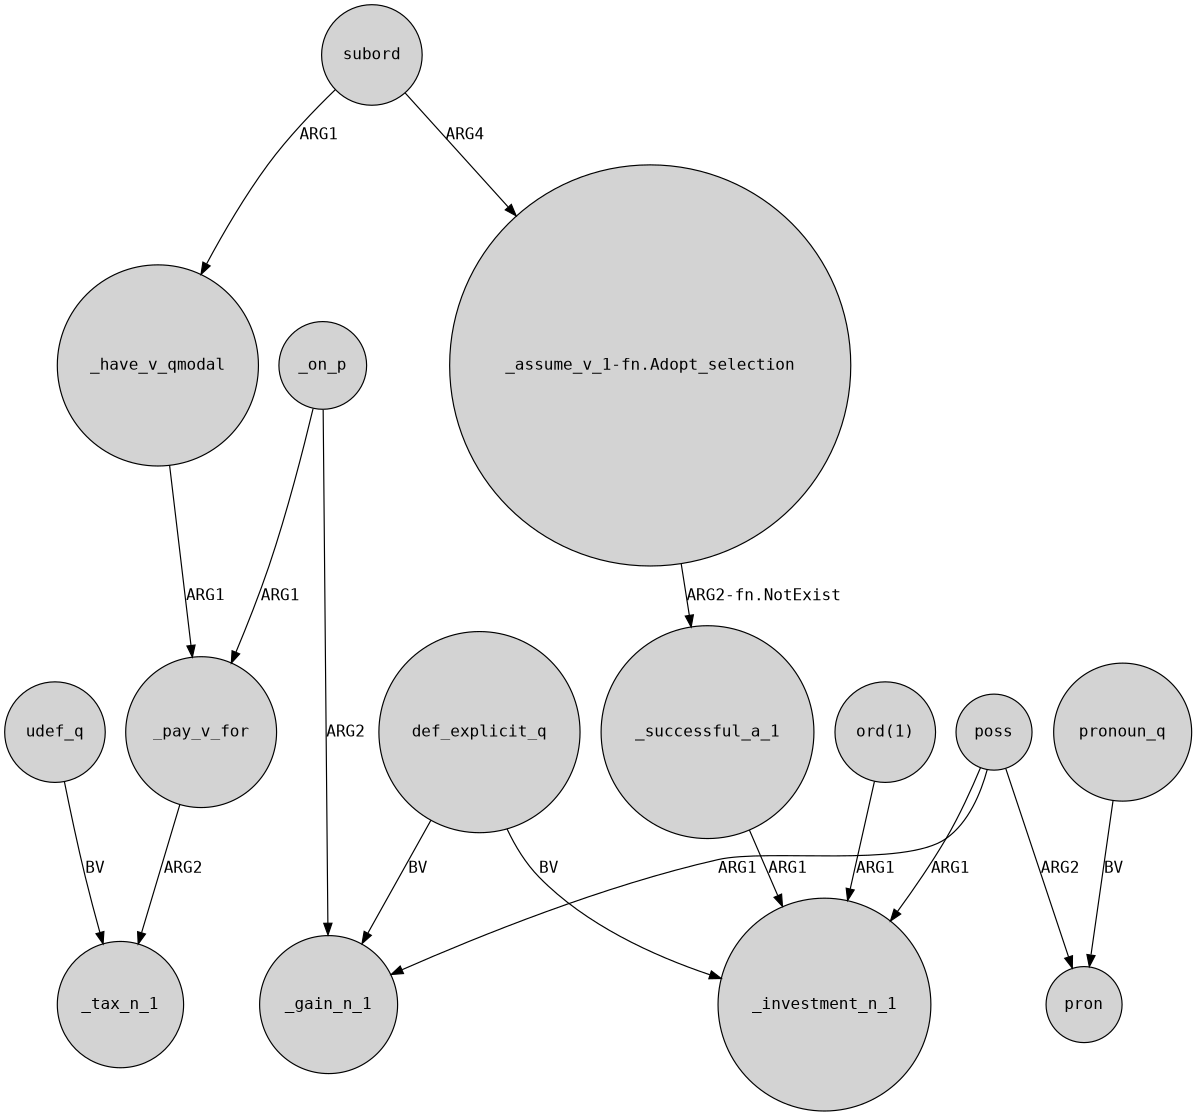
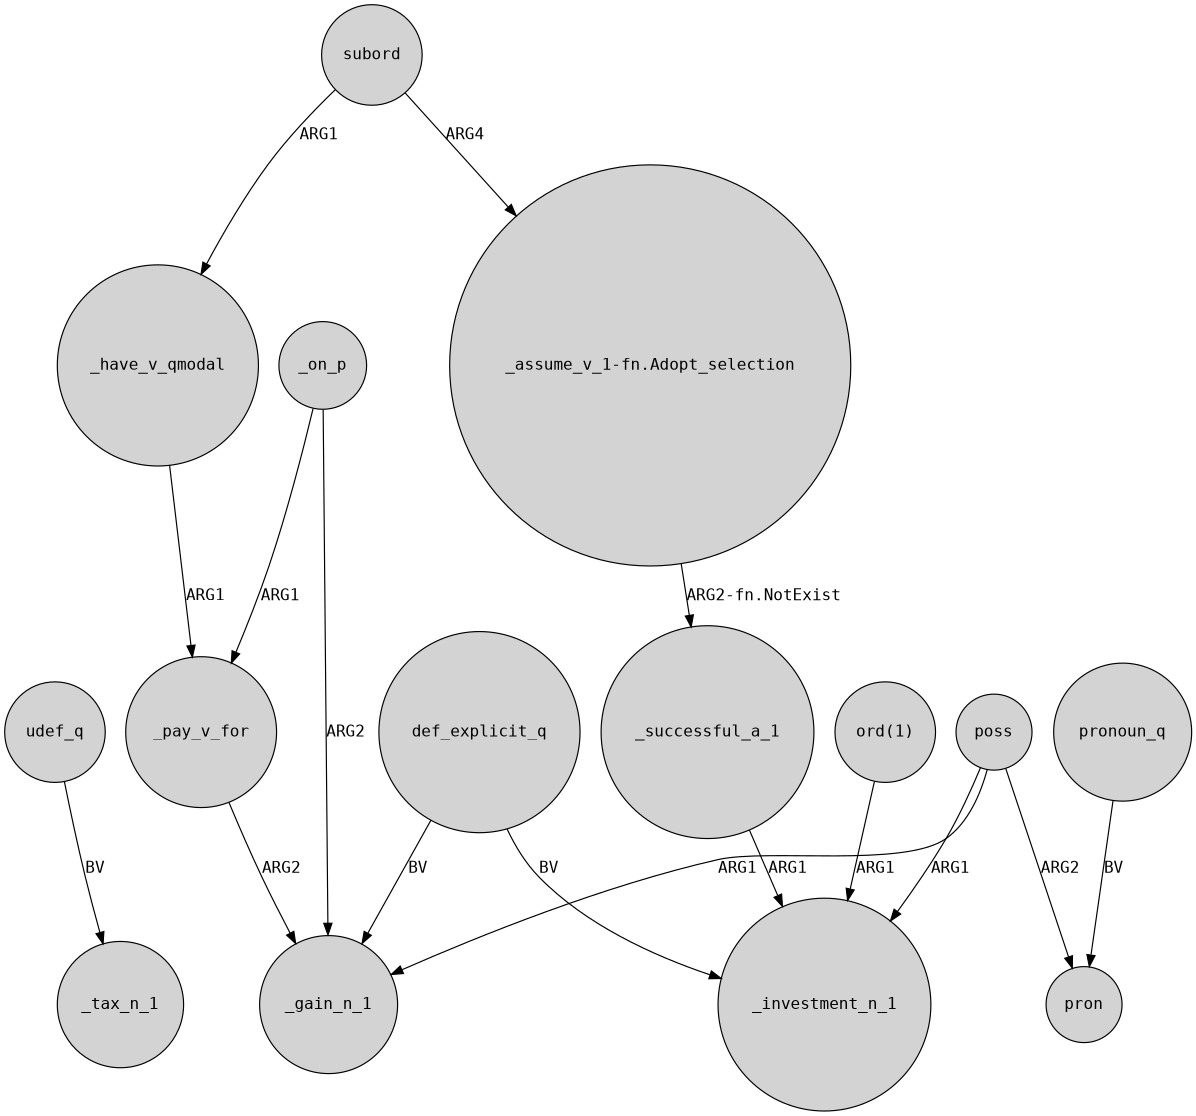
  digraph {
    fontname="DejaVu Sans Mono"
    node [fontname="DejaVu Sans Mono" shape=circle style=filled]
    edge [fontname="DejaVu Sans Mono"]
    _pay_v_for
    _tax_n_1
    udef_q
    def_explicit_q
    _gain_n_1
    _investment_n_1
    _have_v_qmodal
    poss
    pron
    pronoun_q
    subord
    "_assume_v_1-fn.Adopt_selection"
    _successful_a_1
    _on_p
    "ord(1)"
-   _pay_v_for -> _tax_n_1 [label=ARG2]
+   _pay_v_for -> _gain_n_1 [label=ARG2]
    udef_q -> _tax_n_1 [label=BV]
    def_explicit_q -> _gain_n_1 [label=BV]
    def_explicit_q -> _investment_n_1 [label=BV]
    _have_v_qmodal -> _pay_v_for [label=ARG1]
    poss -> _gain_n_1 [label=ARG1]
    poss -> _investment_n_1 [label=ARG1]
    poss -> pron [label=ARG2]
    pronoun_q -> pron [label=BV]
    subord -> _have_v_qmodal [label=ARG1]
    subord -> "_assume_v_1-fn.Adopt_selection" [label=ARG4]
    "_assume_v_1-fn.Adopt_selection" -> _successful_a_1 [label="ARG2-fn.NotExist"]
    _successful_a_1 -> _investment_n_1 [label=ARG1]
    _on_p -> _pay_v_for [label=ARG1]
    _on_p -> _gain_n_1 [label=ARG2]
    "ord(1)" -> _investment_n_1 [label=ARG1]
  }
